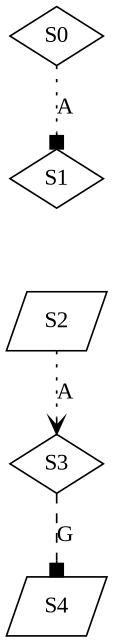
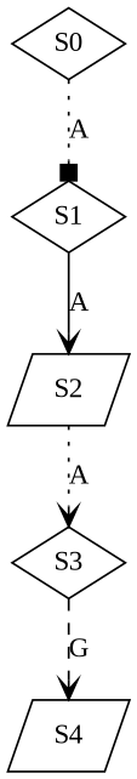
  strict digraph {
    fontname="Liberation Serif"
    node [fontname="Liberation Serif" shape=diamond]
    edge [arrowhead=box fontname="Liberation Serif" style=dotted]
    S0
    S1
    S2 [shape=parallelogram]
    S3
    S4 [shape=parallelogram]
    S0 -> S1 [label=A]
+   S1 -> S2 [arrowhead=vee label=A style=solid]
    S2 -> S3 [arrowhead=vee label=A]
-   S3 -> S4 [label=G style=dashed]
+   S3 -> S4 [arrowhead=vee label=G style=dashed]
  }
